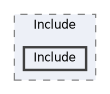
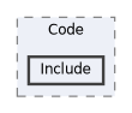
  digraph {
    compound=true
    rankdir=LR
    n1 [color=grey25 fillcolor="#edf0f7" fontname=Helvetica fontsize=10 height=0.2 label=Include shape=box style="filled,bold" width=0.4]
    subgraph cluster_1 {
      bgcolor="#edf0f7"
      fontname=Helvetica
      fontsize=10
-     label=Include
+     label=Code
      pencolor=grey50
      style="filled,dashed"
      n1
    }
  }
